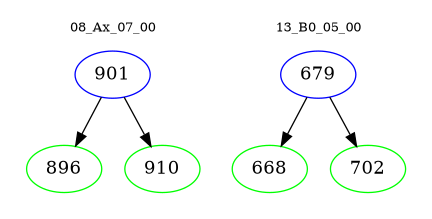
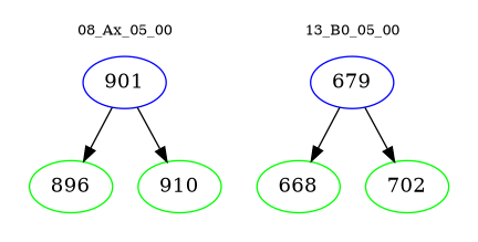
  digraph {
    fontname="DejaVu Serif"
    node [color=green fontname="DejaVu Serif"]
    edge [color=black fontname="DejaVu Serif"]
    n1 [color=blue label=901]
    n2 [label=896]
    n3 [label=910]
    n4 [color=blue label=679]
    n5 [label=668]
    n6 [label=702]
    subgraph cluster_1 {
      color=white
      fontsize=10
-     label="08_Ax_07_00"
+     label="08_Ax_05_00"
      n1
      n2
      n3
    }
    subgraph cluster_2 {
      color=white
      fontsize=10
      label="13_B0_05_00"
      n4
      n5
      n6
    }
    n1 -> n2
    n1 -> n3
    n4 -> n5
    n4 -> n6
  }
